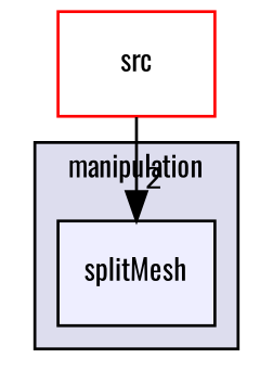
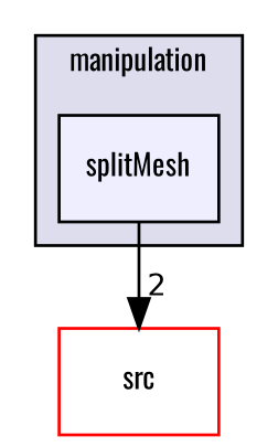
  digraph {
    compound=true
    fontname=Oswald
    node [fontname=Oswald fontsize=10 shape=box]
    n1 [fillcolor="#eeeeff" label=splitMesh pencolor=black style=filled]
    n2 [color=red label=src]
    subgraph cluster_1 {
      bgcolor="#ddddee"
      fontsize=10
      label=manipulation
      pencolor=black
      n1
    }
-   n2 -> n1 [headlabel=2 labeldistance=1.5 labelfontname=Helvetica labelfontsize=10 fontname=Oswald]
+   n1 -> n2 [headlabel=2 labeldistance=1.5 labelfontname=Helvetica labelfontsize=10 fontname=Oswald]
  }
